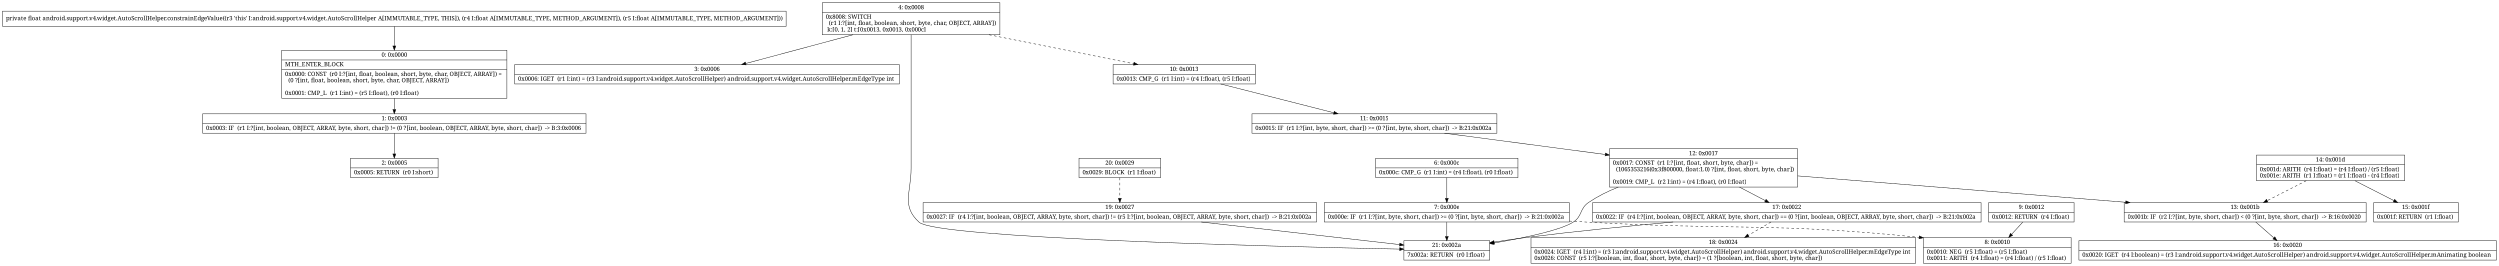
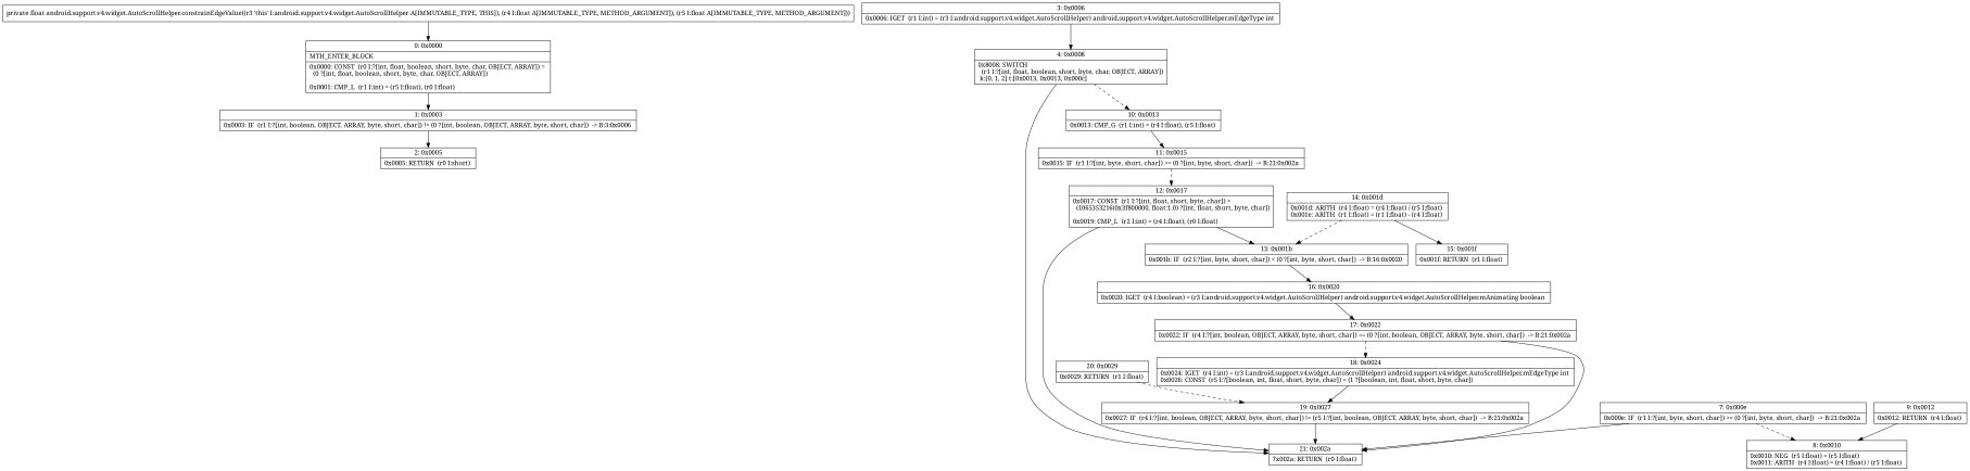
  digraph {
    fontname="Noto Serif"
    node [fontname="Noto Serif" shape=record]
    edge [fontname="Noto Serif"]
    n1 [label="{0\:\ 0x0000|MTH_ENTER_BLOCK\l|0x0000: CONST  (r0 I:?[int, float, boolean, short, byte, char, OBJECT, ARRAY]) = \l  (0 ?[int, float, boolean, short, byte, char, OBJECT, ARRAY])\l \l0x0001: CMP_L  (r1 I:int) = (r5 I:float), (r0 I:float) \l}"]
    n2 [label="{1\:\ 0x0003|0x0003: IF  (r1 I:?[int, boolean, OBJECT, ARRAY, byte, short, char]) != (0 ?[int, boolean, OBJECT, ARRAY, byte, short, char])  \-\> B:3:0x0006 \l}"]
    n3 [label="{2\:\ 0x0005|0x0005: RETURN  (r0 I:short) \l}"]
    n4 [label="{3\:\ 0x0006|0x0006: IGET  (r1 I:int) = (r3 I:android.support.v4.widget.AutoScrollHelper) android.support.v4.widget.AutoScrollHelper.mEdgeType int \l}"]
    n5 [label="{4\:\ 0x0008|0x8008: SWITCH  \l  (r1 I:?[int, float, boolean, short, byte, char, OBJECT, ARRAY])\l k:[0, 1, 2] t:[0x0013, 0x0013, 0x000c] \l}"]
    n6 [label="{10\:\ 0x0013|0x0013: CMP_G  (r1 I:int) = (r4 I:float), (r5 I:float) \l}"]
    n7 [label="{21\:\ 0x002a|7x002a: RETURN  (r0 I:float) \l}"]
-   n8 [label="{6\:\ 0x000c|0x000c: CMP_G  (r1 I:int) = (r4 I:float), (r0 I:float) \l}"]
    n9 [label="{7\:\ 0x000e|0x000e: IF  (r1 I:?[int, byte, short, char]) \>= (0 ?[int, byte, short, char])  \-\> B:21:0x002a \l}"]
    n10 [label="{11\:\ 0x0015|0x0015: IF  (r1 I:?[int, byte, short, char]) \>= (0 ?[int, byte, short, char])  \-\> B:21:0x002a \l}"]
    n11 [label="{8\:\ 0x0010|0x0010: NEG  (r5 I:float) = (r5 I:float) \l0x0011: ARITH  (r4 I:float) = (r4 I:float) \/ (r5 I:float) \l}"]
    n12 [label="{9\:\ 0x0012|0x0012: RETURN  (r4 I:float) \l}"]
    n13 [label="{12\:\ 0x0017|0x0017: CONST  (r1 I:?[int, float, short, byte, char]) = \l  (1065353216(0x3f800000, float:1.0) ?[int, float, short, byte, char])\l \l0x0019: CMP_L  (r2 I:int) = (r4 I:float), (r0 I:float) \l}"]
    n14 [label="{13\:\ 0x001b|0x001b: IF  (r2 I:?[int, byte, short, char]) \< (0 ?[int, byte, short, char])  \-\> B:16:0x0020 \l}"]
    n15 [label="{16\:\ 0x0020|0x0020: IGET  (r4 I:boolean) = (r3 I:android.support.v4.widget.AutoScrollHelper) android.support.v4.widget.AutoScrollHelper.mAnimating boolean \l}"]
    n16 [label="{14\:\ 0x001d|0x001d: ARITH  (r4 I:float) = (r4 I:float) \/ (r5 I:float) \l0x001e: ARITH  (r1 I:float) = (r1 I:float) \- (r4 I:float) \l}"]
    n17 [label="{15\:\ 0x001f|0x001f: RETURN  (r1 I:float) \l}"]
    n18 [label="{17\:\ 0x0022|0x0022: IF  (r4 I:?[int, boolean, OBJECT, ARRAY, byte, short, char]) == (0 ?[int, boolean, OBJECT, ARRAY, byte, short, char])  \-\> B:21:0x002a \l}"]
    n19 [label="{18\:\ 0x0024|0x0024: IGET  (r4 I:int) = (r3 I:android.support.v4.widget.AutoScrollHelper) android.support.v4.widget.AutoScrollHelper.mEdgeType int \l0x0026: CONST  (r5 I:?[boolean, int, float, short, byte, char]) = (1 ?[boolean, int, float, short, byte, char]) \l}"]
    n20 [label="{19\:\ 0x0027|0x0027: IF  (r4 I:?[int, boolean, OBJECT, ARRAY, byte, short, char]) != (r5 I:?[int, boolean, OBJECT, ARRAY, byte, short, char])  \-\> B:21:0x002a \l}"]
-   n21 [label="{20\:\ 0x0029|0x0029: BLOCK  (r1 I:float) \l}"]
+   n21 [label="{20\:\ 0x0029|0x0029: RETURN  (r1 I:float) \l}"]
    n22 [label="{private float android.support.v4.widget.AutoScrollHelper.constrainEdgeValue((r3 'this' I:android.support.v4.widget.AutoScrollHelper A[IMMUTABLE_TYPE, THIS]), (r4 I:float A[IMMUTABLE_TYPE, METHOD_ARGUMENT]), (r5 I:float A[IMMUTABLE_TYPE, METHOD_ARGUMENT])) }"]
    n1 -> n2
    n2 -> n3 [style=solid]
-   n5 -> n4
+   n4 -> n5
    n5 -> n6 [style=dashed]
    n5 -> n7
    n6 -> n10
-   n8 -> n9
    n9 -> n7
    n9 -> n11 [style=dashed]
-   n10 -> n13 [style=solid]
+   n10 -> n13 [style=dashed]
    n12 -> n11
    n13 -> n7
    n13 -> n14
    n14 -> n15
-   n13 -> n18
+   n15 -> n18
    n16 -> n14 [style=dashed]
    n16 -> n17
    n18 -> n7
    n18 -> n19 [style=dashed]
+   n19 -> n20
    n20 -> n7
    n21 -> n20 [style=dashed]
    n22 -> n1
  }
